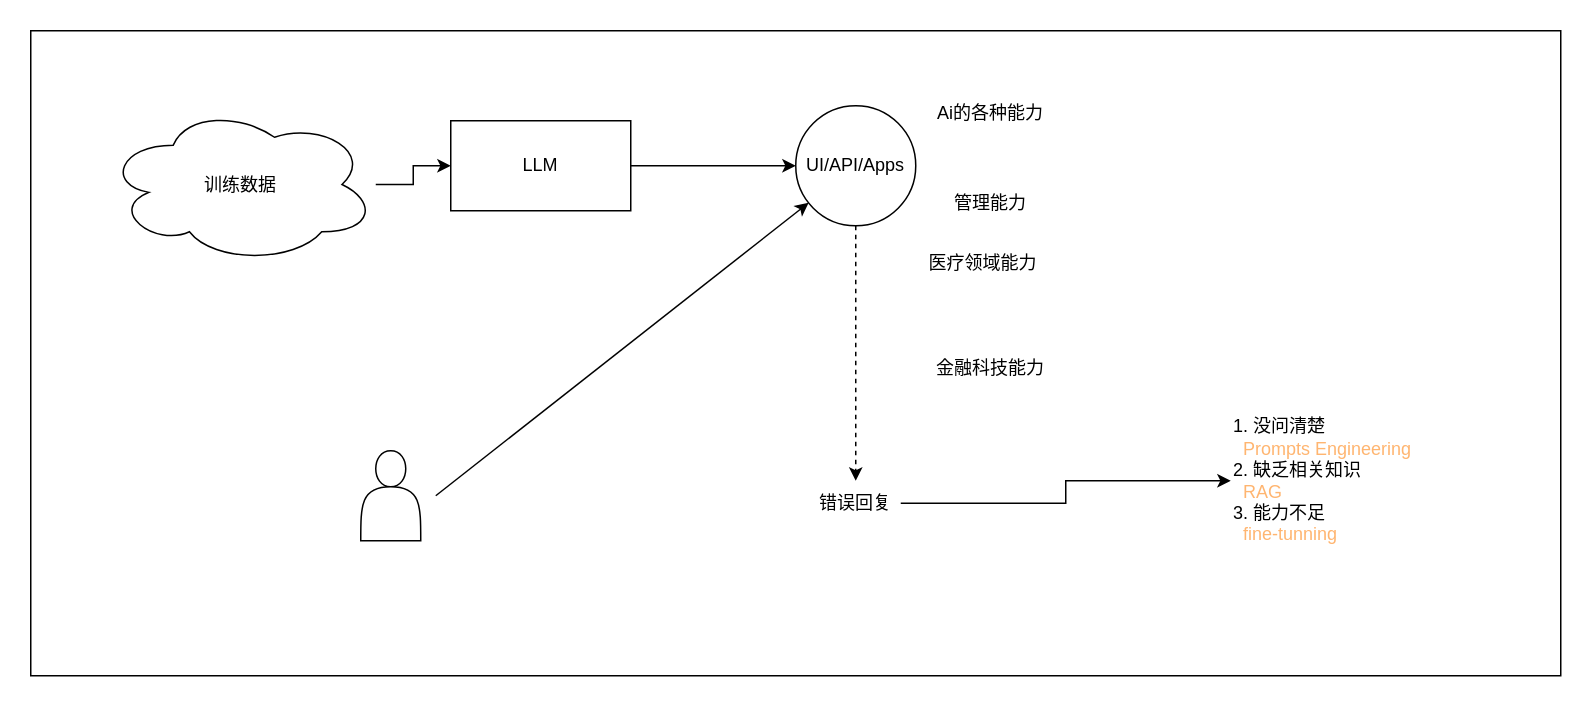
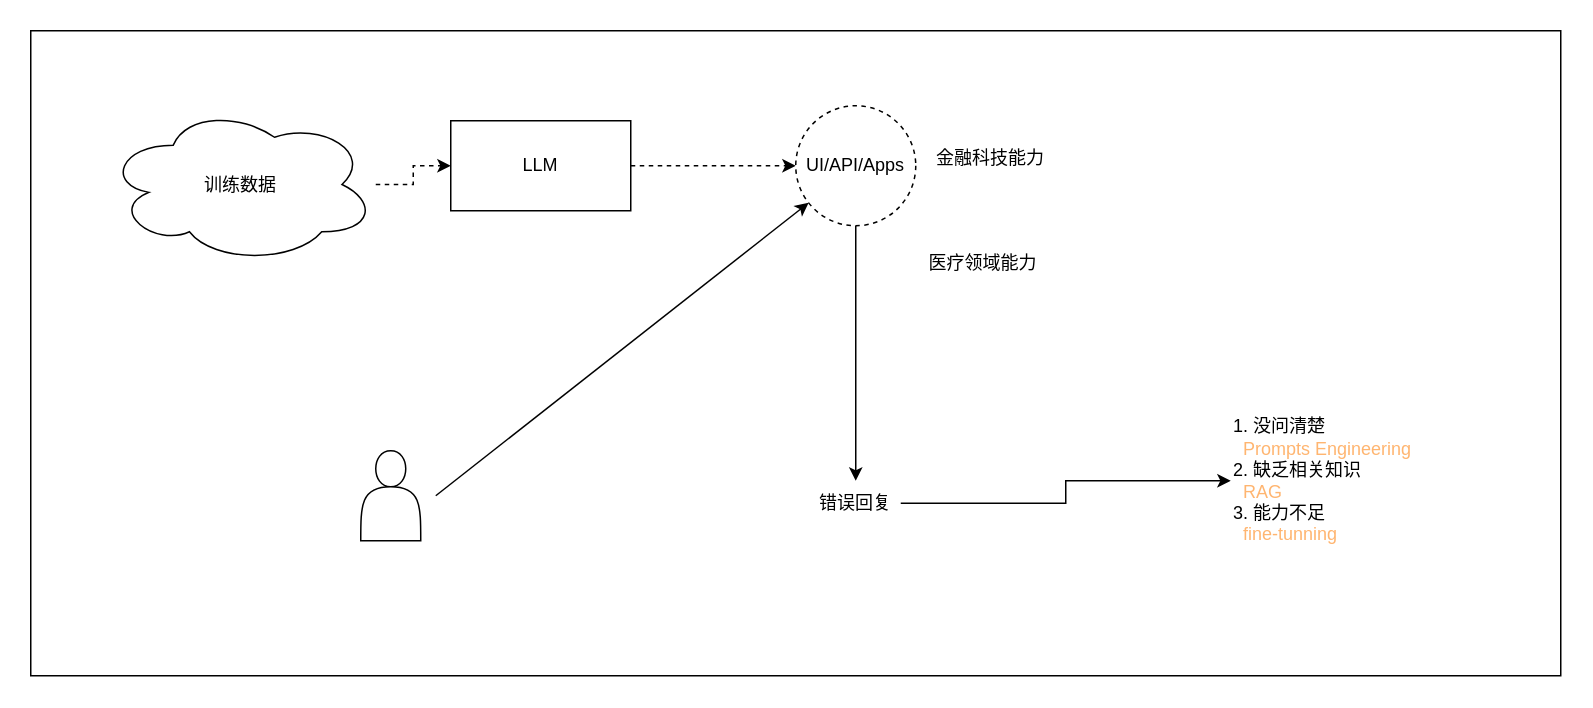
  <mxCell id="0" />
  <mxCell id="1" parent="0" />
  <mxCell id="2" value="" style="rounded=0;whiteSpace=wrap;html=1;" vertex="1" parent="1"><mxGeometry x="20" y="20" width="1020" height="430" as="geometry" /></mxCell>
- <mxCell id="3" style="edgeStyle=orthogonalEdgeStyle;rounded=0;orthogonalLoop=1;jettySize=auto;html=1;entryX=0;entryY=0.5;entryDx=0;entryDy=0;" parent="1" source="4" target="6" edge="1"><mxGeometry relative="1" as="geometry" /></mxCell>
+ <mxCell id="3" style="edgeStyle=orthogonalEdgeStyle;rounded=0;orthogonalLoop=1;jettySize=auto;html=1;entryX=0;entryY=0.5;entryDx=0;entryDy=0;dashed=1;" parent="1" source="4" target="6" edge="1"><mxGeometry relative="1" as="geometry" /></mxCell>
  <mxCell id="4" value="训练数据" style="ellipse;shape=cloud;whiteSpace=wrap;html=1;" parent="1" vertex="1"><mxGeometry x="70" y="70" width="180" height="105" as="geometry" /></mxCell>
- <mxCell id="5" style="edgeStyle=orthogonalEdgeStyle;rounded=0;orthogonalLoop=1;jettySize=auto;html=1;entryX=0;entryY=0.5;entryDx=0;entryDy=0;" parent="1" source="6" target="8" edge="1"><mxGeometry relative="1" as="geometry" /></mxCell>
+ <mxCell id="5" style="edgeStyle=orthogonalEdgeStyle;rounded=0;orthogonalLoop=1;jettySize=auto;html=1;entryX=0;entryY=0.5;entryDx=0;entryDy=0;dashed=1;" parent="1" source="6" target="8" edge="1"><mxGeometry relative="1" as="geometry" /></mxCell>
  <mxCell id="6" value="LLM" style="whiteSpace=wrap;html=1;rounded=0;" parent="1" vertex="1"><mxGeometry x="300" y="80" width="120" height="60" as="geometry" /></mxCell>
- <mxCell id="7" style="edgeStyle=orthogonalEdgeStyle;rounded=0;orthogonalLoop=1;jettySize=auto;html=1;dashed=1;" parent="1" source="8" target="16" edge="1"><mxGeometry relative="1" as="geometry"><mxPoint x="570" y="320" as="targetPoint" /></mxGeometry></mxCell>
- <mxCell id="8" value="UI/API/Apps" style="ellipse;whiteSpace=wrap;html=1;aspect=fixed;" parent="1" vertex="1"><mxGeometry x="530" y="70" width="80" height="80" as="geometry" /></mxCell>
+ <mxCell id="7" style="edgeStyle=orthogonalEdgeStyle;rounded=0;orthogonalLoop=1;jettySize=auto;html=1;" parent="1" source="8" target="16" edge="1"><mxGeometry relative="1" as="geometry"><mxPoint x="570" y="320" as="targetPoint" /></mxGeometry></mxCell>
+ <mxCell id="8" value="UI/API/Apps" style="ellipse;whiteSpace=wrap;html=1;aspect=fixed;dashed=1;" parent="1" vertex="1"><mxGeometry x="530" y="70" width="80" height="80" as="geometry" /></mxCell>
  <mxCell id="9" value="" style="shape=actor;whiteSpace=wrap;html=1;" parent="1" vertex="1"><mxGeometry x="240" y="300" width="40" height="60" as="geometry" /></mxCell>
  <mxCell id="10" value="" style="endArrow=classic;html=1;rounded=0;" parent="1" target="8" edge="1"><mxGeometry width="50" height="50" relative="1" as="geometry"><mxPoint x="290" y="330" as="sourcePoint" /><mxPoint x="430" y="270" as="targetPoint" /></mxGeometry></mxCell>
- <mxCell id="11" value="Ai的各种能力" style="text;html=1;align=center;verticalAlign=middle;whiteSpace=wrap;rounded=0;" parent="1" vertex="1"><mxGeometry x="610" y="60" width="100" height="30" as="geometry" /></mxCell>
- <mxCell id="12" value="金融科技能力" style="text;html=1;align=center;verticalAlign=middle;whiteSpace=wrap;rounded=0;" parent="1" vertex="1"><mxGeometry x="610" y="230" width="100" height="30" as="geometry" /></mxCell>
- <mxCell id="13" value="管理能力" style="text;html=1;align=center;verticalAlign=middle;whiteSpace=wrap;rounded=0;" parent="1" vertex="1"><mxGeometry x="610" y="120" width="100" height="30" as="geometry" /></mxCell>
+ <mxCell id="12" value="金融科技能力" style="text;html=1;align=center;verticalAlign=middle;whiteSpace=wrap;rounded=0;" parent="1" vertex="1"><mxGeometry x="610" y="90" width="100" height="30" as="geometry" /></mxCell>
  <mxCell id="14" value="医疗领域能力" style="text;html=1;align=center;verticalAlign=middle;whiteSpace=wrap;rounded=0;" parent="1" vertex="1"><mxGeometry x="605" y="160" width="100" height="30" as="geometry" /></mxCell>
  <mxCell id="15" style="edgeStyle=orthogonalEdgeStyle;rounded=0;orthogonalLoop=1;jettySize=auto;html=1;entryX=0;entryY=0.5;entryDx=0;entryDy=0;" parent="1" source="16" target="17" edge="1"><mxGeometry relative="1" as="geometry" /></mxCell>
  <mxCell id="16" value="错误回复" style="text;html=1;align=center;verticalAlign=middle;whiteSpace=wrap;rounded=0;" parent="1" vertex="1"><mxGeometry x="540" y="320" width="60" height="30" as="geometry" /></mxCell>
  <mxCell id="17" value="1. 没问清楚&lt;div&gt;&lt;font color=&quot;#ffb570&quot;&gt;&amp;nbsp; Prompts Engineering&lt;br&gt;&lt;/font&gt;&lt;div&gt;2. 缺乏相关知识&lt;/div&gt;&lt;div&gt;&lt;font color=&quot;#ffb570&quot;&gt;&amp;nbsp; RAG&lt;/font&gt;&lt;/div&gt;&lt;div&gt;3. 能力不足&lt;/div&gt;&lt;/div&gt;&lt;div&gt;&lt;font color=&quot;#ffb570&quot;&gt;&amp;nbsp; fine-tunning&lt;/font&gt;&lt;/div&gt;" style="text;html=1;align=left;verticalAlign=middle;whiteSpace=wrap;rounded=0;" parent="1" vertex="1"><mxGeometry x="820" y="270" width="160" height="100" as="geometry" /></mxCell>
